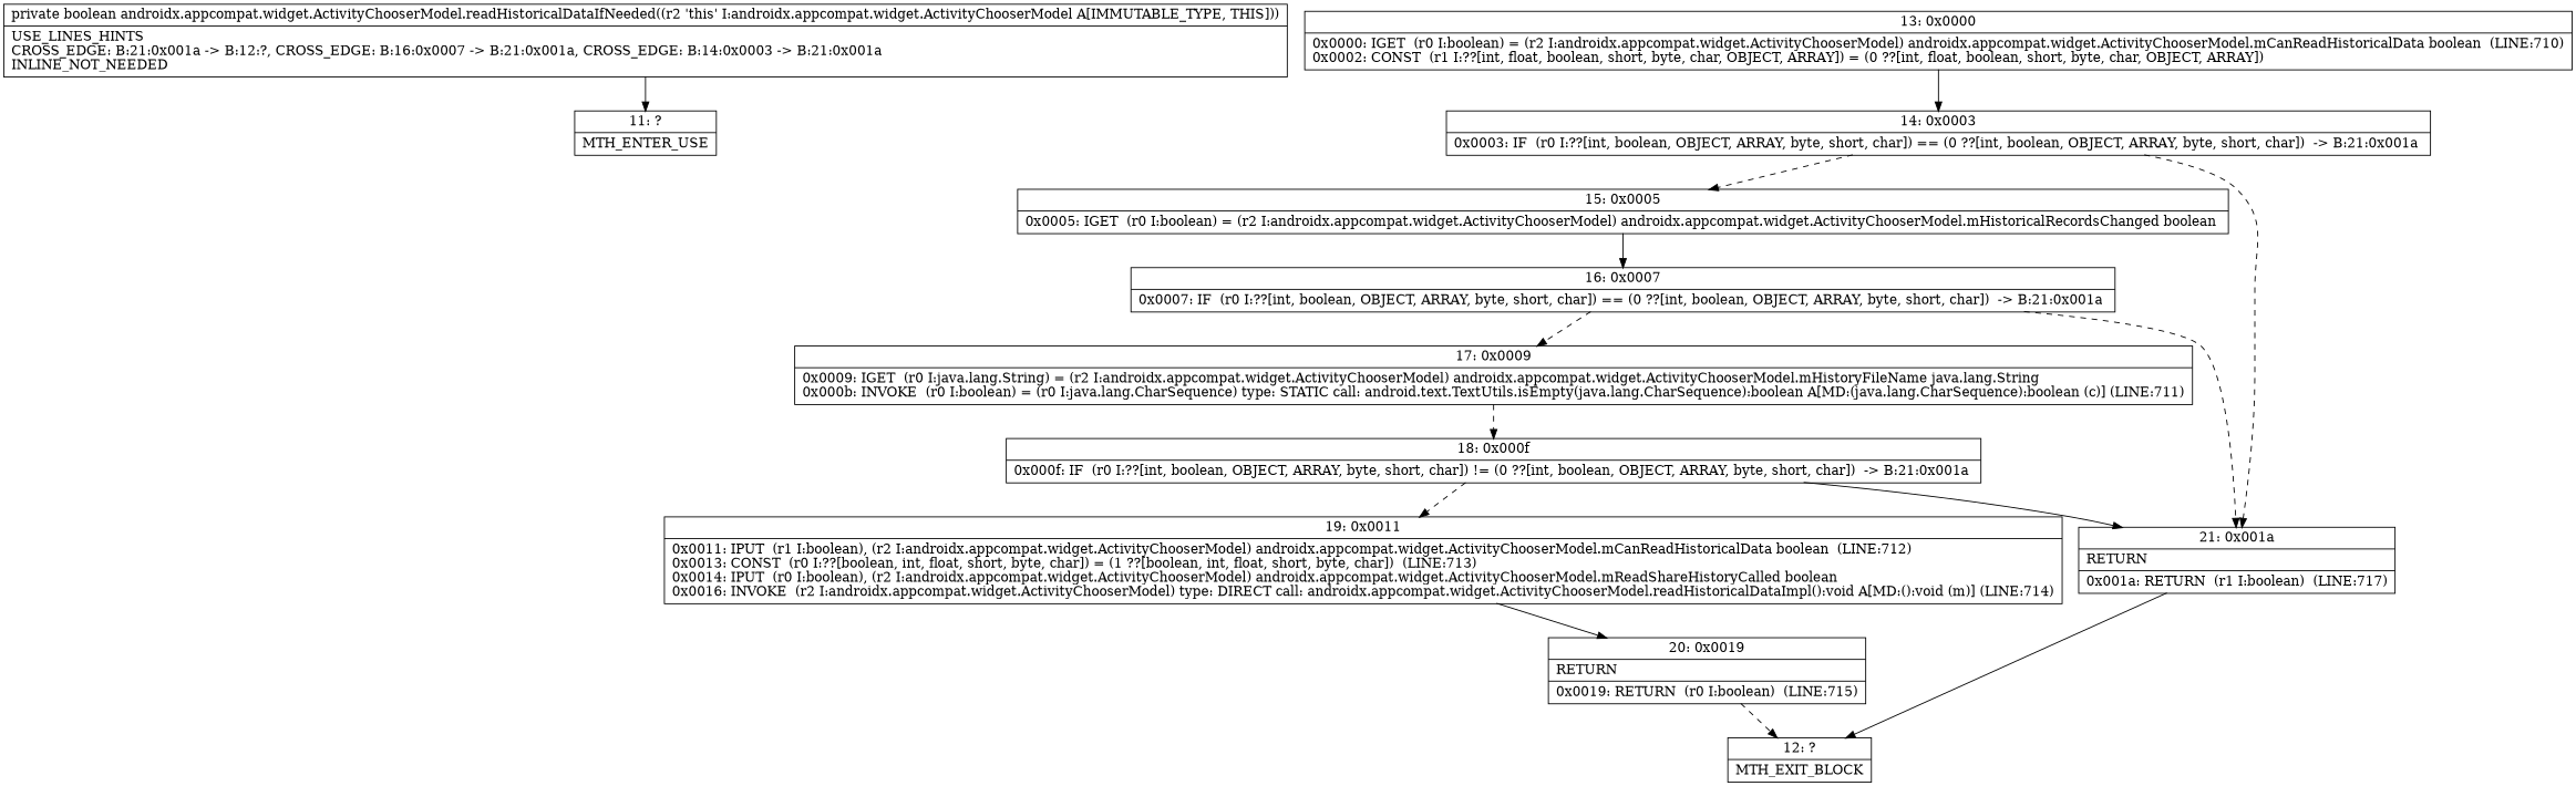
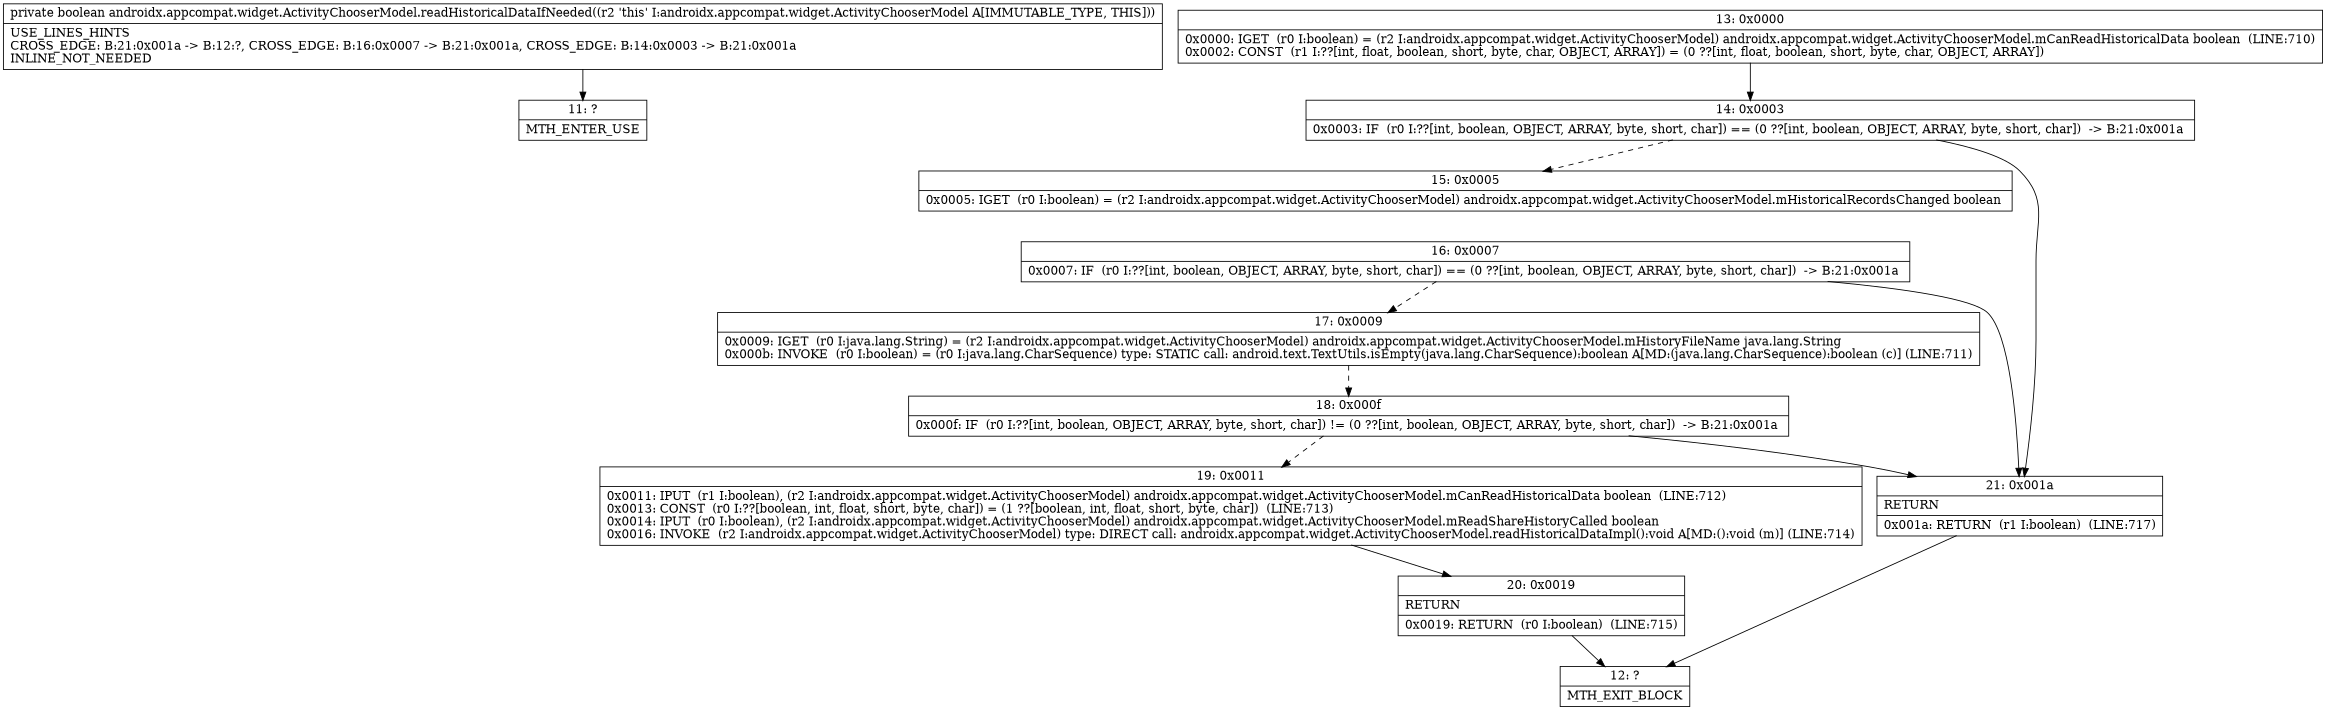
  digraph {
    node [shape=record]
    n1 [label="{11\:\ ?|MTH_ENTER_USE\l}"]
    n2 [label="{13\:\ 0x0000|0x0000: IGET  (r0 I:boolean) = (r2 I:androidx.appcompat.widget.ActivityChooserModel) androidx.appcompat.widget.ActivityChooserModel.mCanReadHistoricalData boolean  (LINE:710)\l0x0002: CONST  (r1 I:??[int, float, boolean, short, byte, char, OBJECT, ARRAY]) = (0 ??[int, float, boolean, short, byte, char, OBJECT, ARRAY]) \l}"]
    n3 [label="{14\:\ 0x0003|0x0003: IF  (r0 I:??[int, boolean, OBJECT, ARRAY, byte, short, char]) == (0 ??[int, boolean, OBJECT, ARRAY, byte, short, char])  \-\> B:21:0x001a \l}"]
    n4 [label="{15\:\ 0x0005|0x0005: IGET  (r0 I:boolean) = (r2 I:androidx.appcompat.widget.ActivityChooserModel) androidx.appcompat.widget.ActivityChooserModel.mHistoricalRecordsChanged boolean \l}"]
    n5 [label="{21\:\ 0x001a|RETURN\l|0x001a: RETURN  (r1 I:boolean)  (LINE:717)\l}"]
    n6 [label="{16\:\ 0x0007|0x0007: IF  (r0 I:??[int, boolean, OBJECT, ARRAY, byte, short, char]) == (0 ??[int, boolean, OBJECT, ARRAY, byte, short, char])  \-\> B:21:0x001a \l}"]
    n7 [label="{12\:\ ?|MTH_EXIT_BLOCK\l}"]
    n8 [label="{17\:\ 0x0009|0x0009: IGET  (r0 I:java.lang.String) = (r2 I:androidx.appcompat.widget.ActivityChooserModel) androidx.appcompat.widget.ActivityChooserModel.mHistoryFileName java.lang.String \l0x000b: INVOKE  (r0 I:boolean) = (r0 I:java.lang.CharSequence) type: STATIC call: android.text.TextUtils.isEmpty(java.lang.CharSequence):boolean A[MD:(java.lang.CharSequence):boolean (c)] (LINE:711)\l}"]
    n9 [label="{18\:\ 0x000f|0x000f: IF  (r0 I:??[int, boolean, OBJECT, ARRAY, byte, short, char]) != (0 ??[int, boolean, OBJECT, ARRAY, byte, short, char])  \-\> B:21:0x001a \l}"]
    n10 [label="{19\:\ 0x0011|0x0011: IPUT  (r1 I:boolean), (r2 I:androidx.appcompat.widget.ActivityChooserModel) androidx.appcompat.widget.ActivityChooserModel.mCanReadHistoricalData boolean  (LINE:712)\l0x0013: CONST  (r0 I:??[boolean, int, float, short, byte, char]) = (1 ??[boolean, int, float, short, byte, char])  (LINE:713)\l0x0014: IPUT  (r0 I:boolean), (r2 I:androidx.appcompat.widget.ActivityChooserModel) androidx.appcompat.widget.ActivityChooserModel.mReadShareHistoryCalled boolean \l0x0016: INVOKE  (r2 I:androidx.appcompat.widget.ActivityChooserModel) type: DIRECT call: androidx.appcompat.widget.ActivityChooserModel.readHistoricalDataImpl():void A[MD:():void (m)] (LINE:714)\l}"]
    n11 [label="{20\:\ 0x0019|RETURN\l|0x0019: RETURN  (r0 I:boolean)  (LINE:715)\l}"]
    n12 [label="{private boolean androidx.appcompat.widget.ActivityChooserModel.readHistoricalDataIfNeeded((r2 'this' I:androidx.appcompat.widget.ActivityChooserModel A[IMMUTABLE_TYPE, THIS]))  | USE_LINES_HINTS\lCROSS_EDGE: B:21:0x001a \-\> B:12:?, CROSS_EDGE: B:16:0x0007 \-\> B:21:0x001a, CROSS_EDGE: B:14:0x0003 \-\> B:21:0x001a\lINLINE_NOT_NEEDED\l}"]
    n2 -> n3
    n3 -> n4 [style=dashed]
-   n3 -> n5 [style=dashed]
-   n4 -> n6
+   n3 -> n5
    n5 -> n7
-   n6 -> n5 [style=dashed]
+   n6 -> n5
    n6 -> n8 [style=dashed]
    n8 -> n9 [style=dashed]
    n9 -> n5
    n9 -> n10 [style=dashed]
    n10 -> n11
-   n11 -> n7 [style=dashed]
+   n11 -> n7
    n12 -> n1
  }
